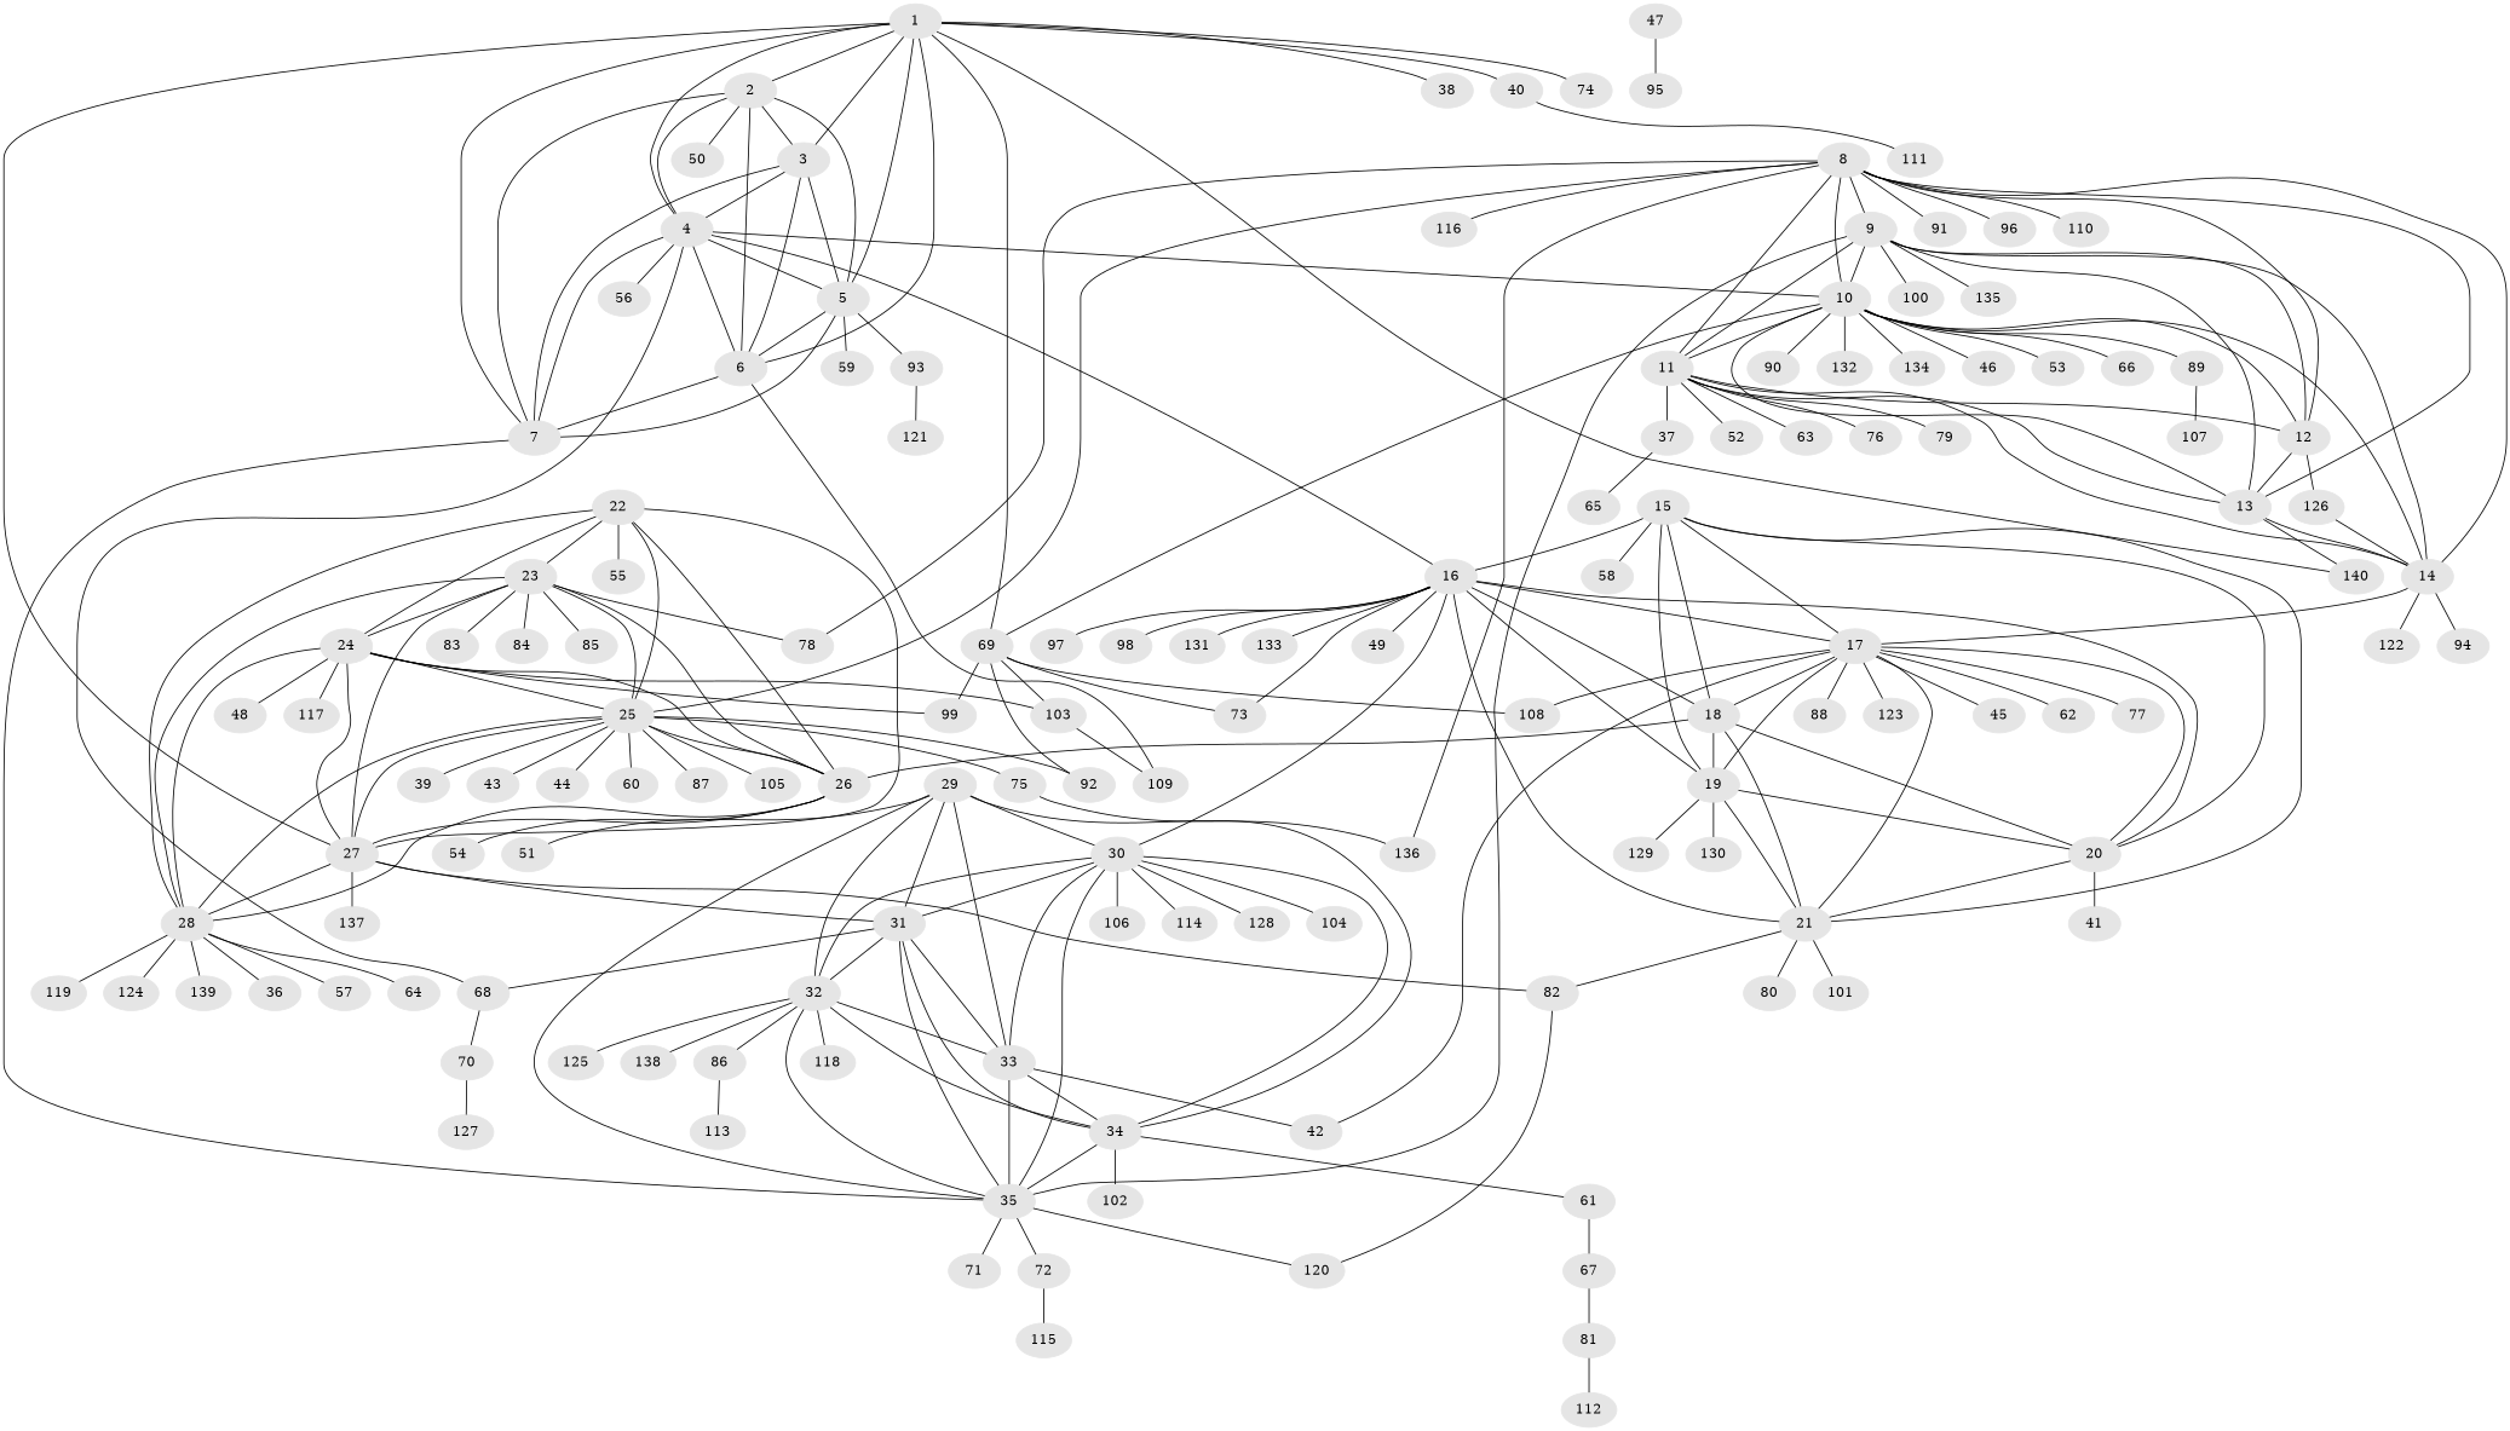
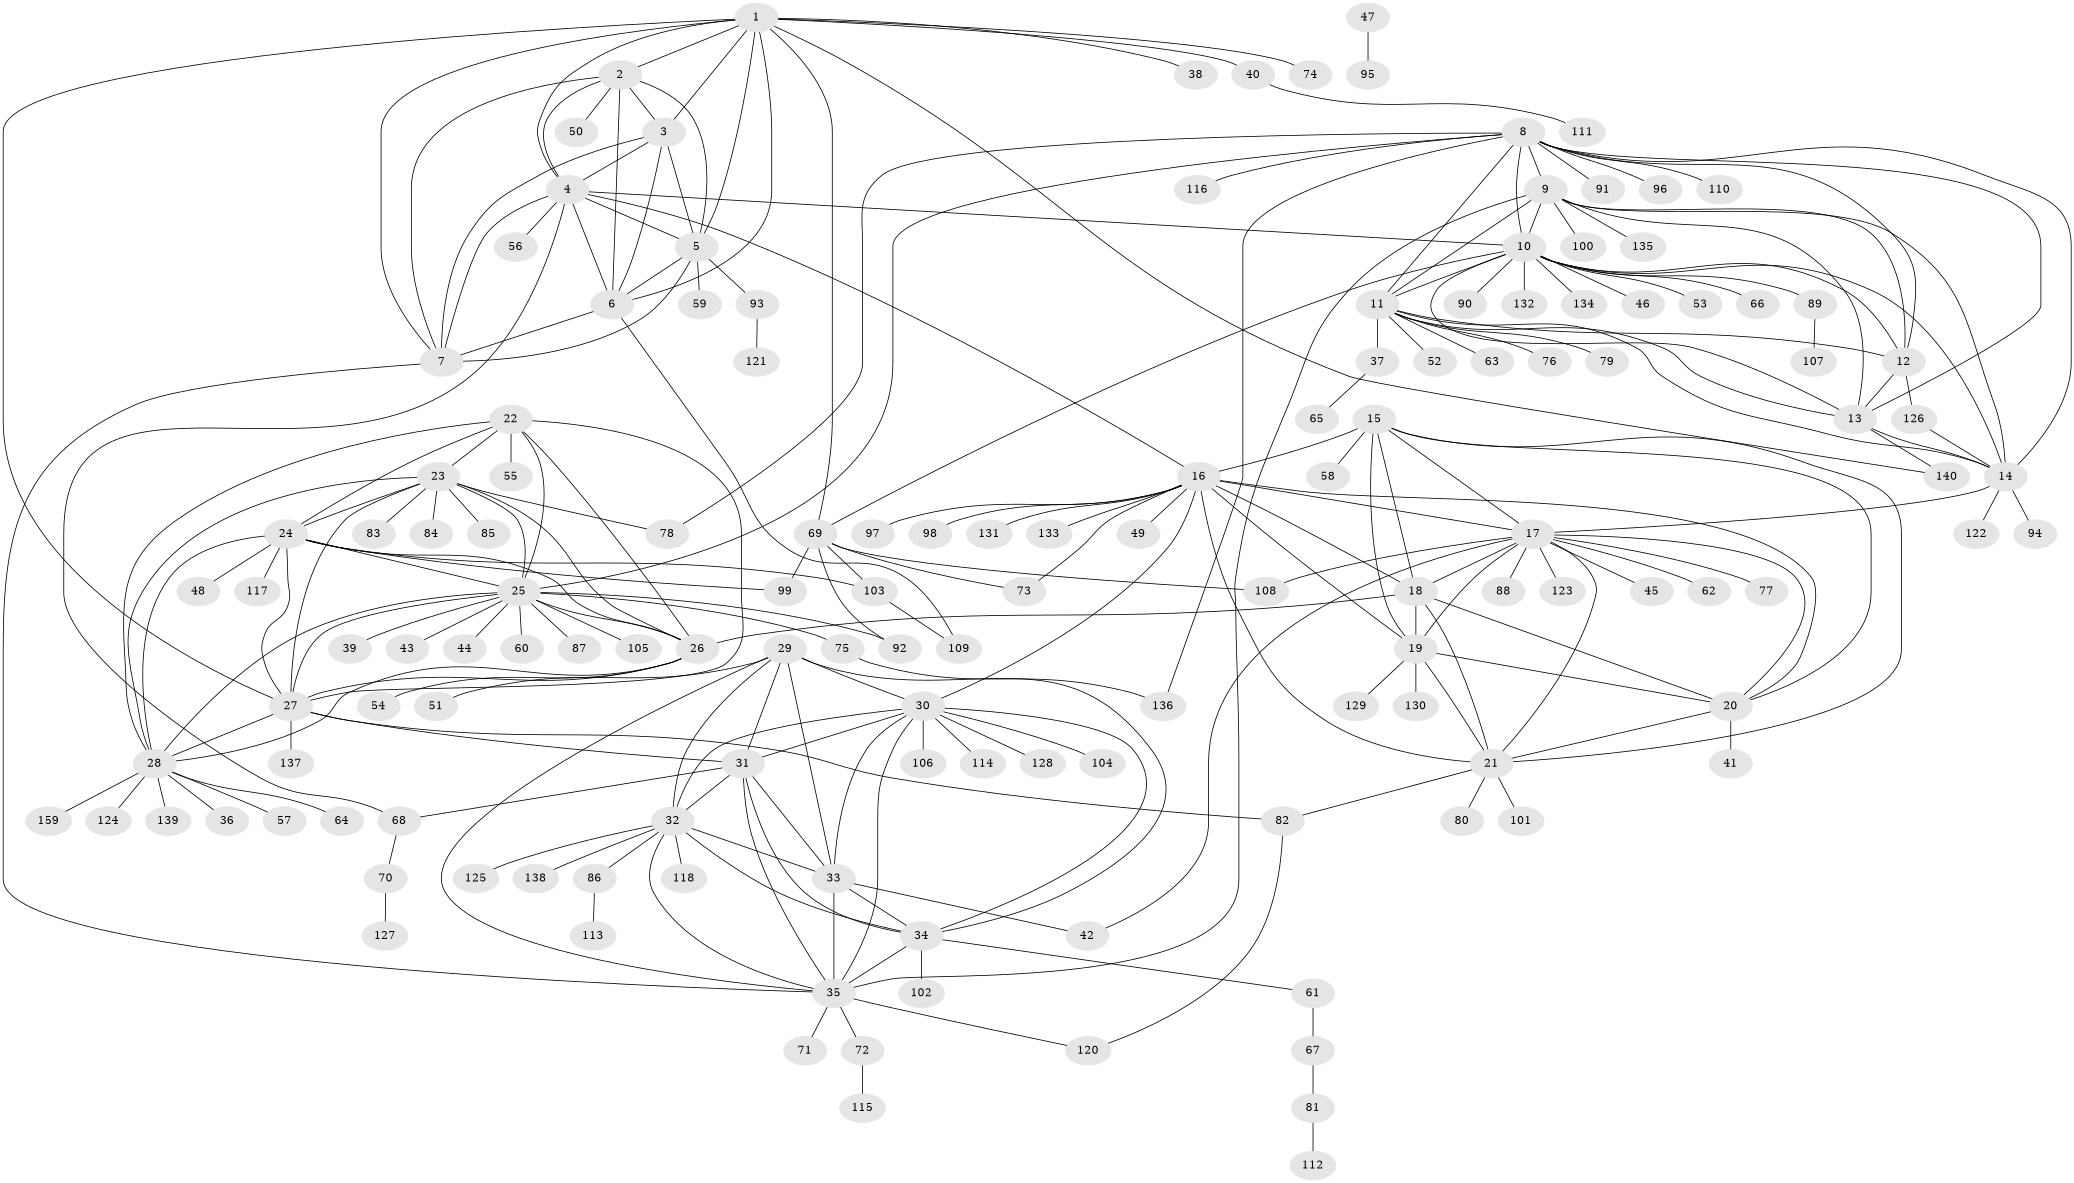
  graph {
    node [color=gray90 style=filled]
    1
    2
    3
    4
    5
    6
    7
    27
    38
    40
    69
    74
    140
    50
    10
    16
    56
    68
    59
    93
    109
    35
    82
    28
    31
    137
    111
    73
    108
    99
    103
    92
    11
    12
    13
    14
    46
    53
    66
    89
    90
    132
    134
    17
    18
    19
    20
    21
    30
    49
    97
    98
    131
    133
    47
    95
    70
    121
    71
    72
    120
    8
    9
    25
    78
    91
    96
    110
    116
    136
    100
    135
    37
    52
    63
    76
    79
    126
    94
    122
    26
    39
    43
    44
    60
    75
    87
    105
    107
    65
    42
    45
    62
    77
    88
    123
    15
    58
    129
    130
    41
    80
    101
    32
    33
    34
    104
    106
    114
    128
    54
    22
    23
    24
    55
    83
    84
    85
    48
    117
    36
    57
    64
-   119
+   119 [label=159]
    124
    139
    29
    51
    86
    118
    125
    138
    61
    102
    113
    67
    115
    81
    112
    127
    1 -- 2
    1 -- 3
    1 -- 4
    1 -- 5
    1 -- 6
    1 -- 7
    1 -- 27
    1 -- 38
    1 -- 40
    1 -- 69
    1 -- 74
    1 -- 140
    2 -- 3
    2 -- 4
    2 -- 5
    2 -- 6
    2 -- 7
    2 -- 50
    3 -- 4
    3 -- 5
    3 -- 6
    3 -- 7
    4 -- 5
    4 -- 6
    4 -- 7
    4 -- 10
    4 -- 16
    4 -- 56
    4 -- 68
    5 -- 6
    5 -- 7
    5 -- 59
    5 -- 93
    6 -- 7
    6 -- 109
    7 -- 35
    27 -- 82
    27 -- 28
    27 -- 31
    27 -- 137
    40 -- 111
    69 -- 73
    69 -- 108
    69 -- 99
    69 -- 103
    69 -- 92
    10 -- 69
    10 -- 11
    10 -- 12
    10 -- 13
    10 -- 14
    10 -- 46
    10 -- 53
    10 -- 66
    10 -- 89
    10 -- 90
    10 -- 132
    10 -- 134
    16 -- 73
    16 -- 17
    16 -- 18
    16 -- 19
    16 -- 20
    16 -- 21
    16 -- 30
    16 -- 49
    16 -- 97
    16 -- 98
    16 -- 131
    16 -- 133
    68 -- 70
    93 -- 121
    35 -- 71
    35 -- 72
    35 -- 120
    82 -- 120
    28 -- 36
    28 -- 57
    28 -- 64
    28 -- 119
    28 -- 124
    28 -- 139
    31 -- 68
    31 -- 35
    31 -- 32
    31 -- 33
    31 -- 34
    103 -- 109
    11 -- 12
    11 -- 13
    11 -- 14
    11 -- 37
    11 -- 52
    11 -- 63
    11 -- 76
    11 -- 79
    12 -- 13
    12 -- 126
    13 -- 140
    13 -- 14
    14 -- 17
    14 -- 94
    14 -- 122
    89 -- 107
    17 -- 108
    17 -- 18
    17 -- 19
    17 -- 20
    17 -- 21
    17 -- 42
    17 -- 45
    17 -- 62
    17 -- 77
    17 -- 88
    17 -- 123
    18 -- 19
    18 -- 20
    18 -- 21
    18 -- 26
    19 -- 20
    19 -- 21
    19 -- 129
    19 -- 130
    20 -- 21
    20 -- 41
    21 -- 82
    21 -- 80
    21 -- 101
    30 -- 35
    30 -- 31
    30 -- 32
    30 -- 33
    30 -- 34
    30 -- 104
    30 -- 106
    30 -- 114
    30 -- 128
    47 -- 95
    70 -- 127
    72 -- 115
    8 -- 10
    8 -- 11
    8 -- 12
    8 -- 13
    8 -- 14
    8 -- 9
    8 -- 25
    8 -- 78
    8 -- 91
    8 -- 96
    8 -- 110
    8 -- 116
    8 -- 136
    9 -- 10
    9 -- 35
    9 -- 11
    9 -- 12
    9 -- 13
    9 -- 14
    9 -- 100
    9 -- 135
    25 -- 27
    25 -- 28
    25 -- 92
    25 -- 26
    25 -- 39
    25 -- 43
    25 -- 44
    25 -- 60
    25 -- 75
    25 -- 87
    25 -- 105
    37 -- 65
    126 -- 14
    26 -- 27
    26 -- 28
    26 -- 54
    75 -- 136
    15 -- 16
    15 -- 17
    15 -- 18
    15 -- 19
    15 -- 20
    15 -- 21
    15 -- 58
    32 -- 35
    32 -- 33
    32 -- 34
    32 -- 86
    32 -- 118
    32 -- 125
    32 -- 138
    33 -- 35
    33 -- 42
    33 -- 34
    34 -- 35
    34 -- 61
    34 -- 102
    22 -- 27
    22 -- 28
    22 -- 25
    22 -- 26
    22 -- 23
    22 -- 24
    22 -- 55
    23 -- 27
    23 -- 28
    23 -- 25
    23 -- 78
    23 -- 26
    23 -- 24
    23 -- 83
    23 -- 84
    23 -- 85
    24 -- 27
    24 -- 28
    24 -- 99
    24 -- 103
    24 -- 25
    24 -- 26
    24 -- 48
    24 -- 117
    29 -- 35
    29 -- 31
    29 -- 30
    29 -- 32
    29 -- 33
    29 -- 34
    29 -- 51
    86 -- 113
    61 -- 67
    67 -- 81
    81 -- 112
  }
